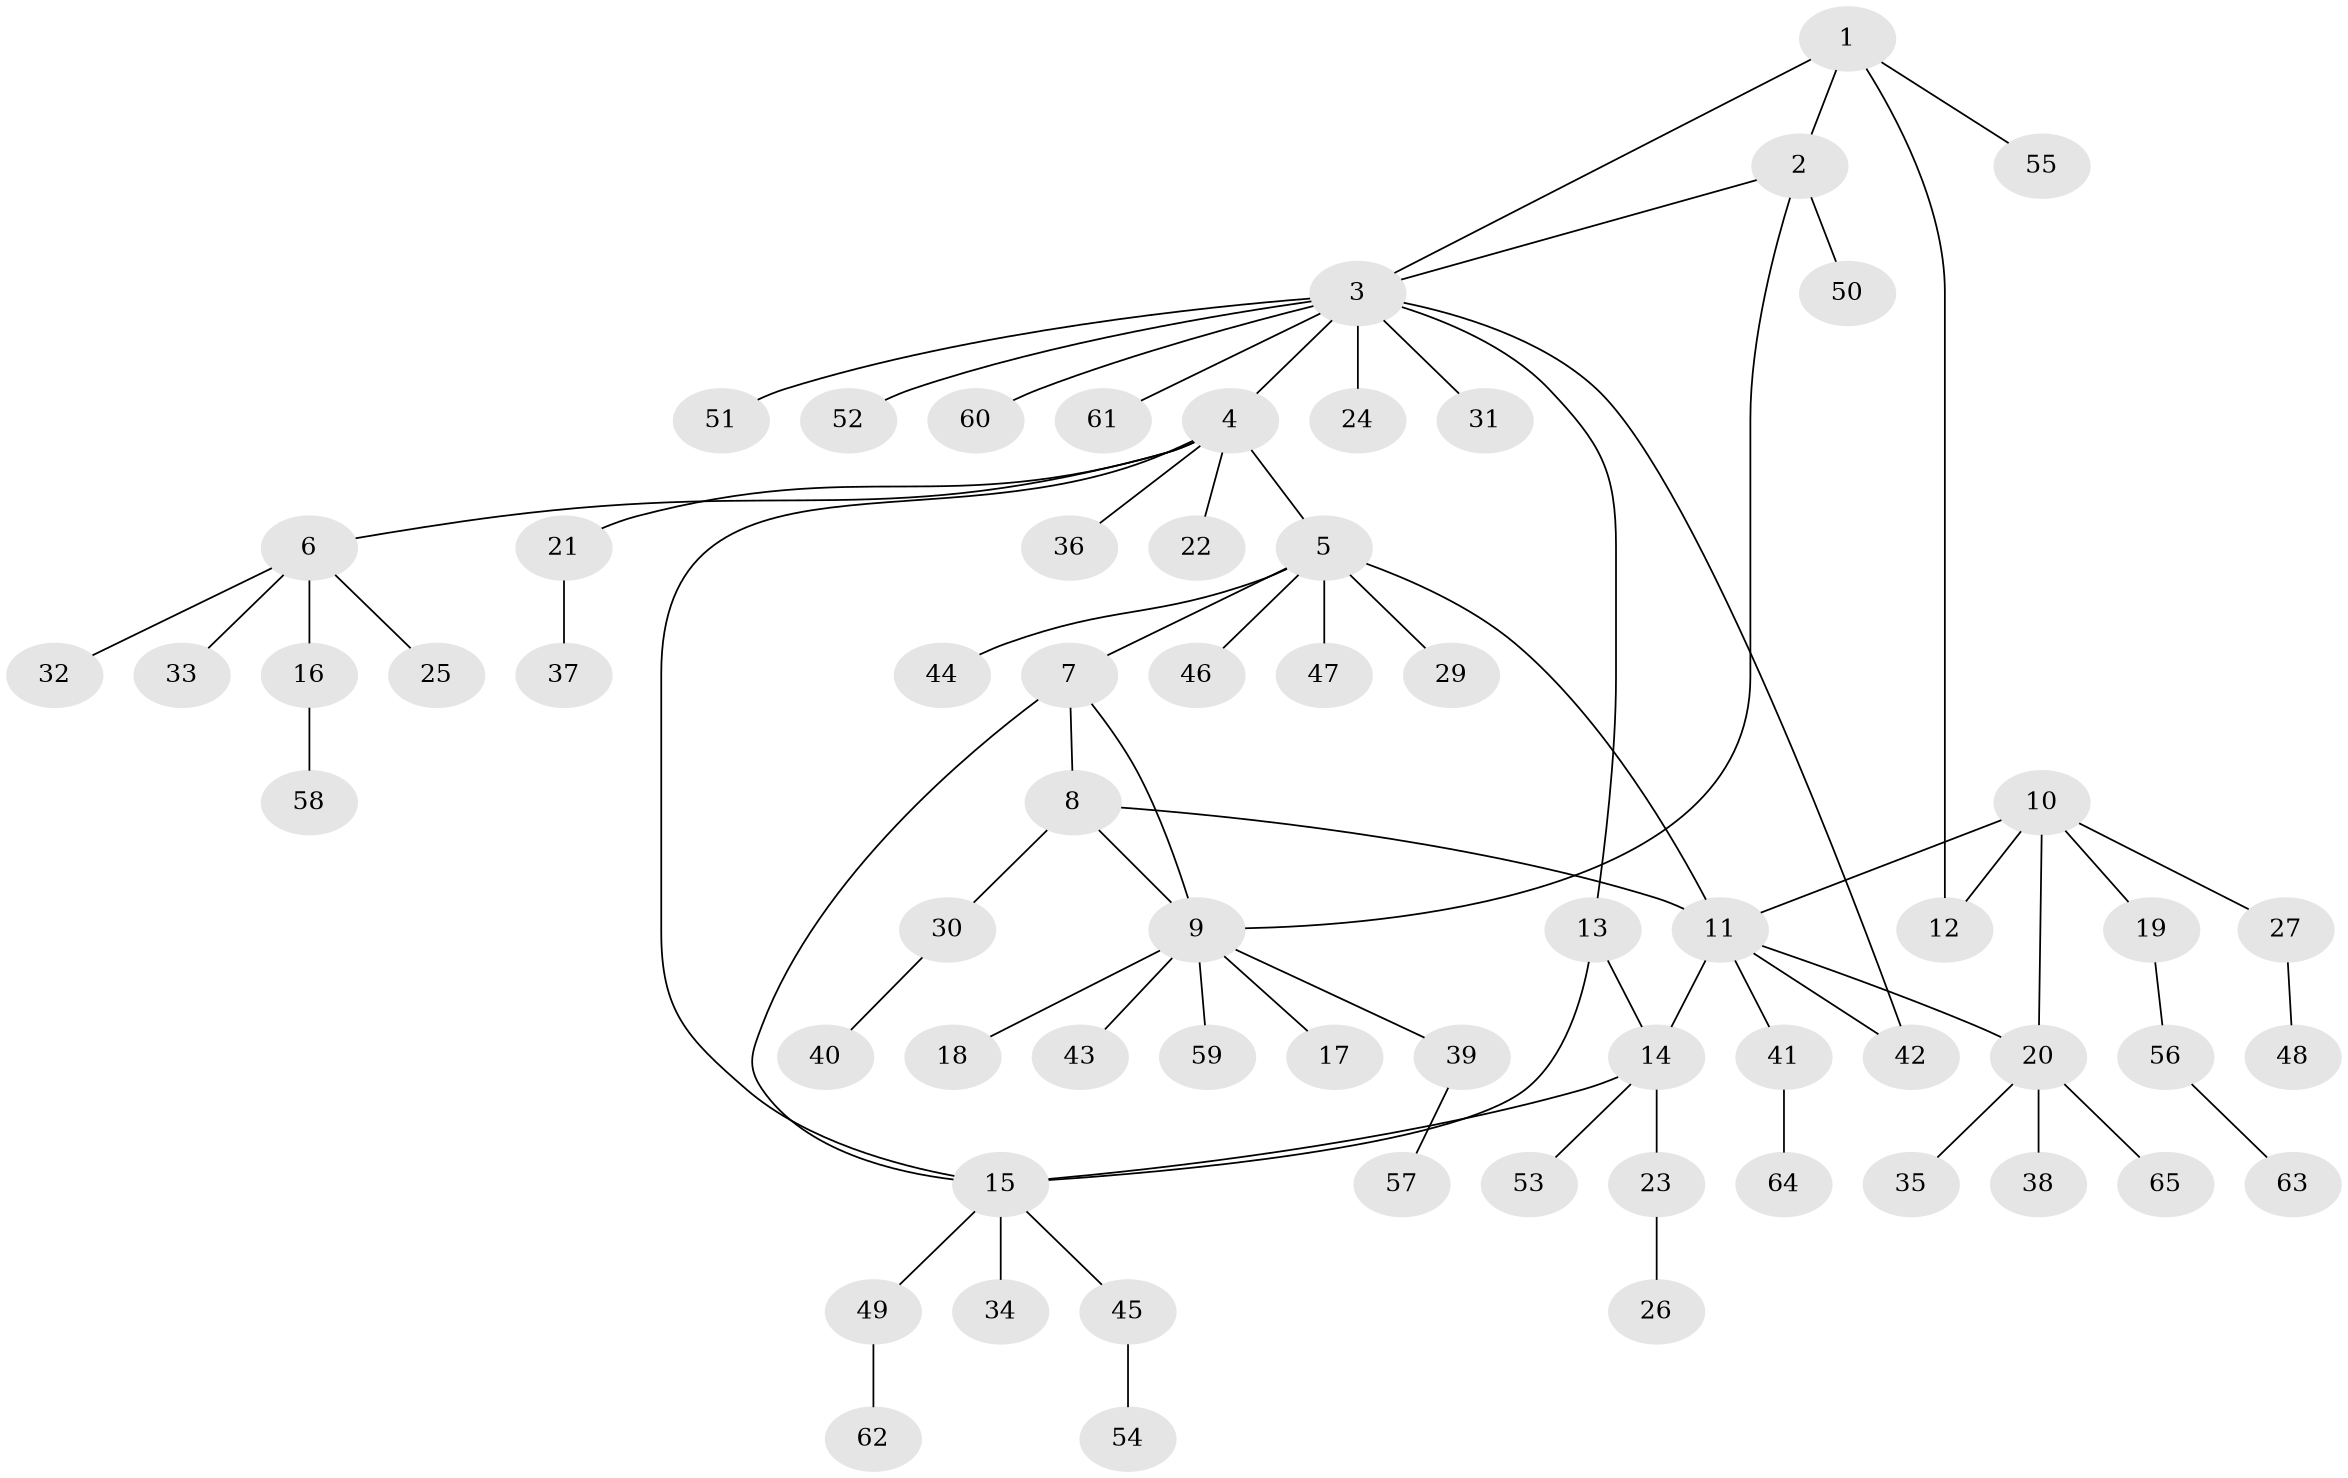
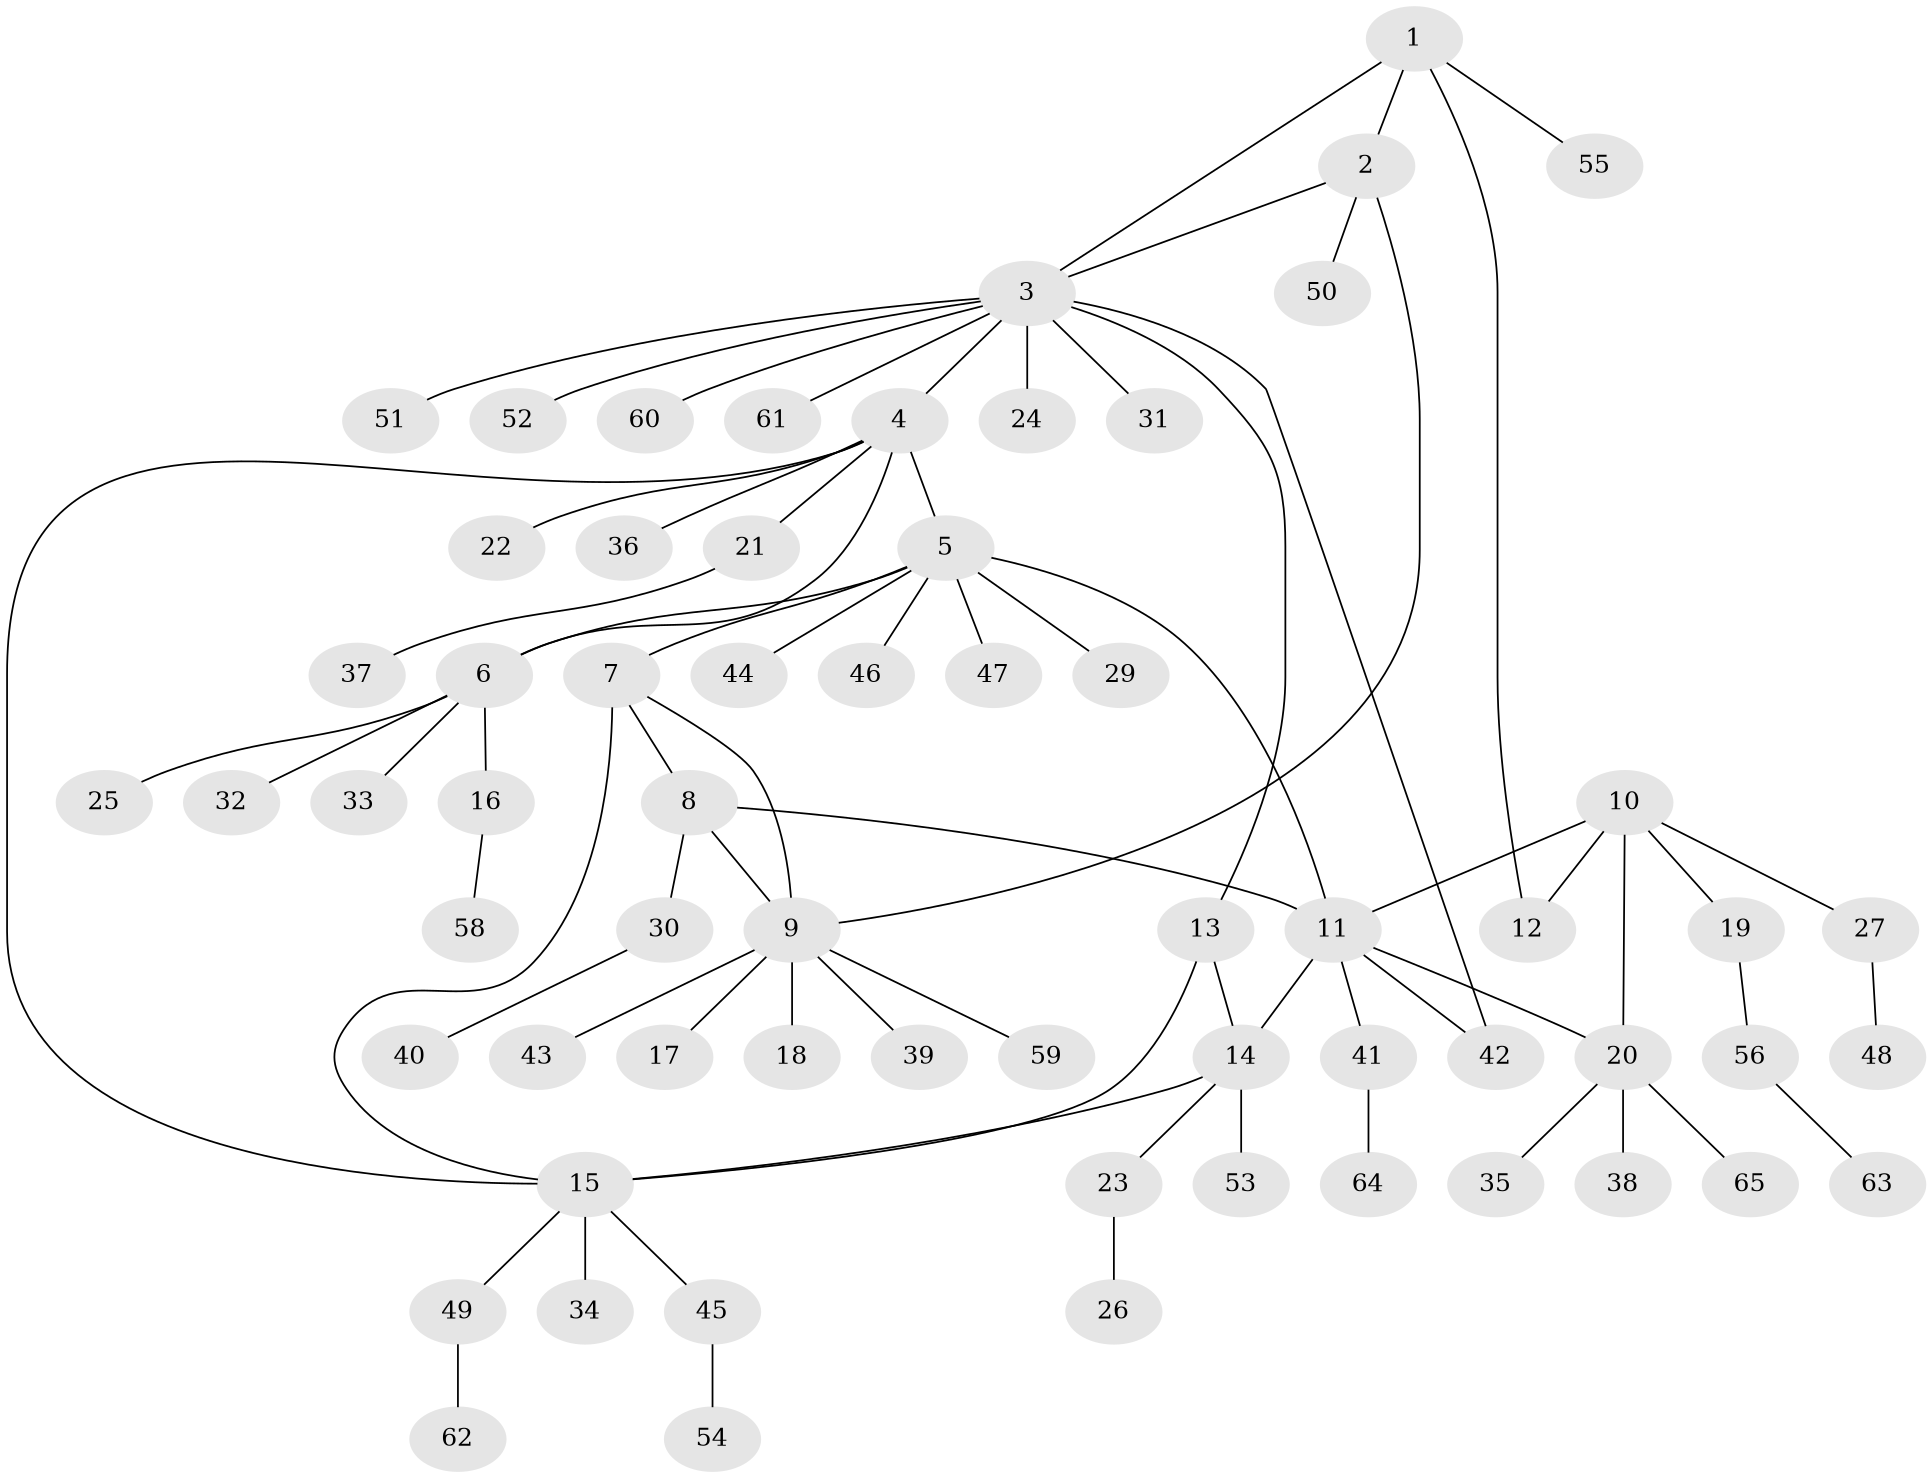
  graph {
    node [color=gray90 style=filled]
    1
    2
    3
    12
    55
    9
    50
    4
    13
    24
    31
    42
    51
    52
    60
    61
    17
    18
    39
    43
    59
    5
    6
    15
    21
    22
    36
    14
    7
    11
    29
    44
    46
    47
    16
    25
    32
    33
    34
    45
    49
    37
    8
    20
    41
    58
    30
    40
-   57
    10
    19
    27
    56
    35
    38
    65
    48
    23
    53
    64
    26
    54
    62
    63
    1 -- 2
    1 -- 3
    1 -- 12
    1 -- 55
    2 -- 3
    2 -- 9
    2 -- 50
    3 -- 4
    3 -- 13
    3 -- 24
    3 -- 31
    3 -- 42
    3 -- 51
    3 -- 52
    3 -- 60
    3 -- 61
    9 -- 17
    9 -- 18
    9 -- 39
    9 -- 43
    9 -- 59
    4 -- 5
    4 -- 6
    4 -- 15
    4 -- 21
    4 -- 22
    4 -- 36
    13 -- 15
    13 -- 14
-   39 -- 57
+   5 -- 6
    5 -- 7
    5 -- 11
    5 -- 29
    5 -- 44
    5 -- 46
    5 -- 47
    6 -- 16
    6 -- 25
    6 -- 32
    6 -- 33
    15 -- 34
    15 -- 45
    15 -- 49
    21 -- 37
    14 -- 15
    14 -- 23
    14 -- 53
    7 -- 9
    7 -- 15
    7 -- 8
    11 -- 42
    11 -- 14
    11 -- 20
    11 -- 41
    16 -- 58
    45 -- 54
    49 -- 62
    8 -- 9
    8 -- 11
    8 -- 30
    20 -- 35
    20 -- 38
    20 -- 65
    41 -- 64
    30 -- 40
    10 -- 12
    10 -- 11
    10 -- 20
    10 -- 19
    10 -- 27
    19 -- 56
    27 -- 48
    56 -- 63
    23 -- 26
  }
